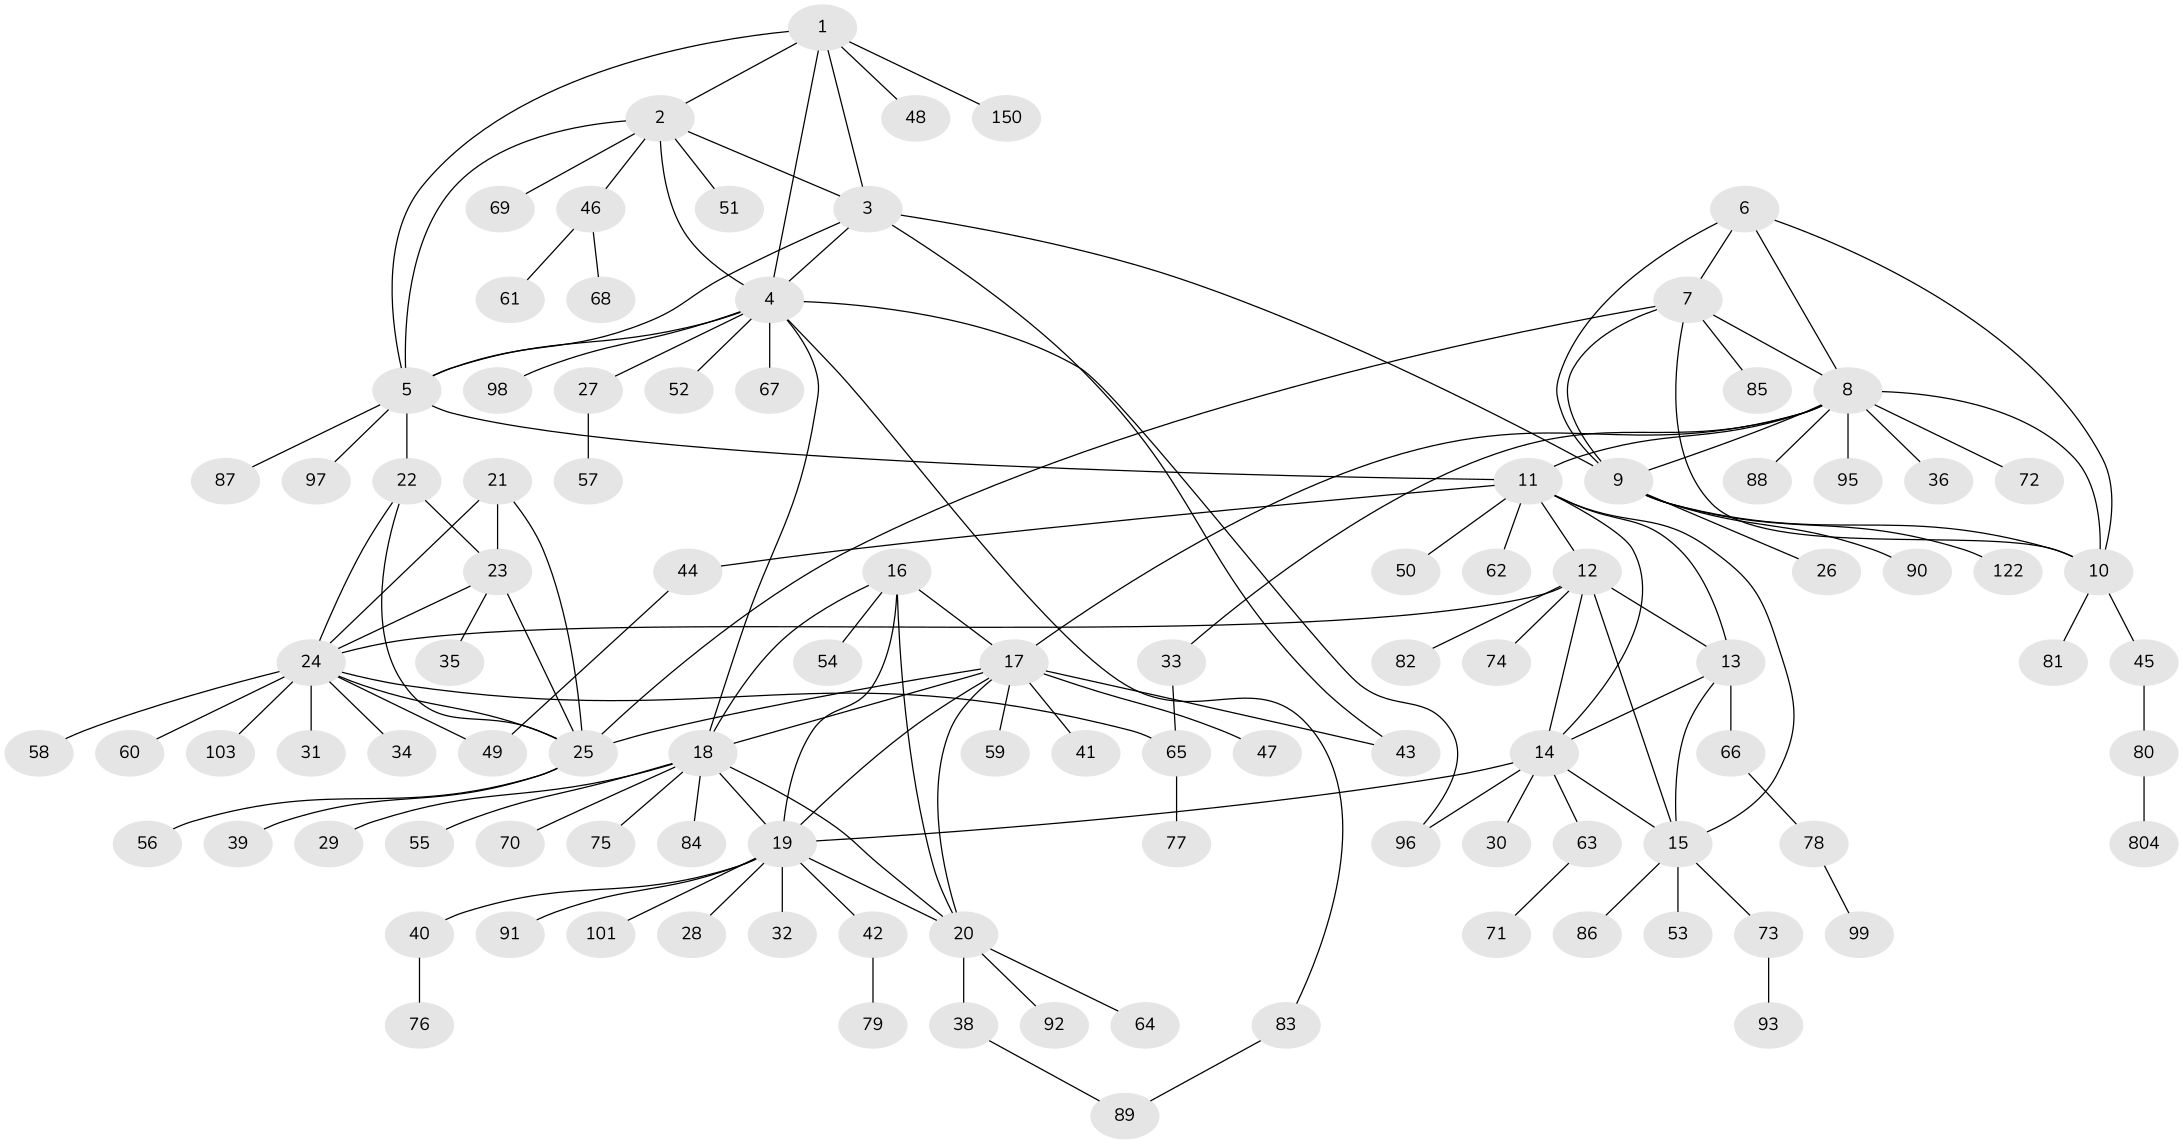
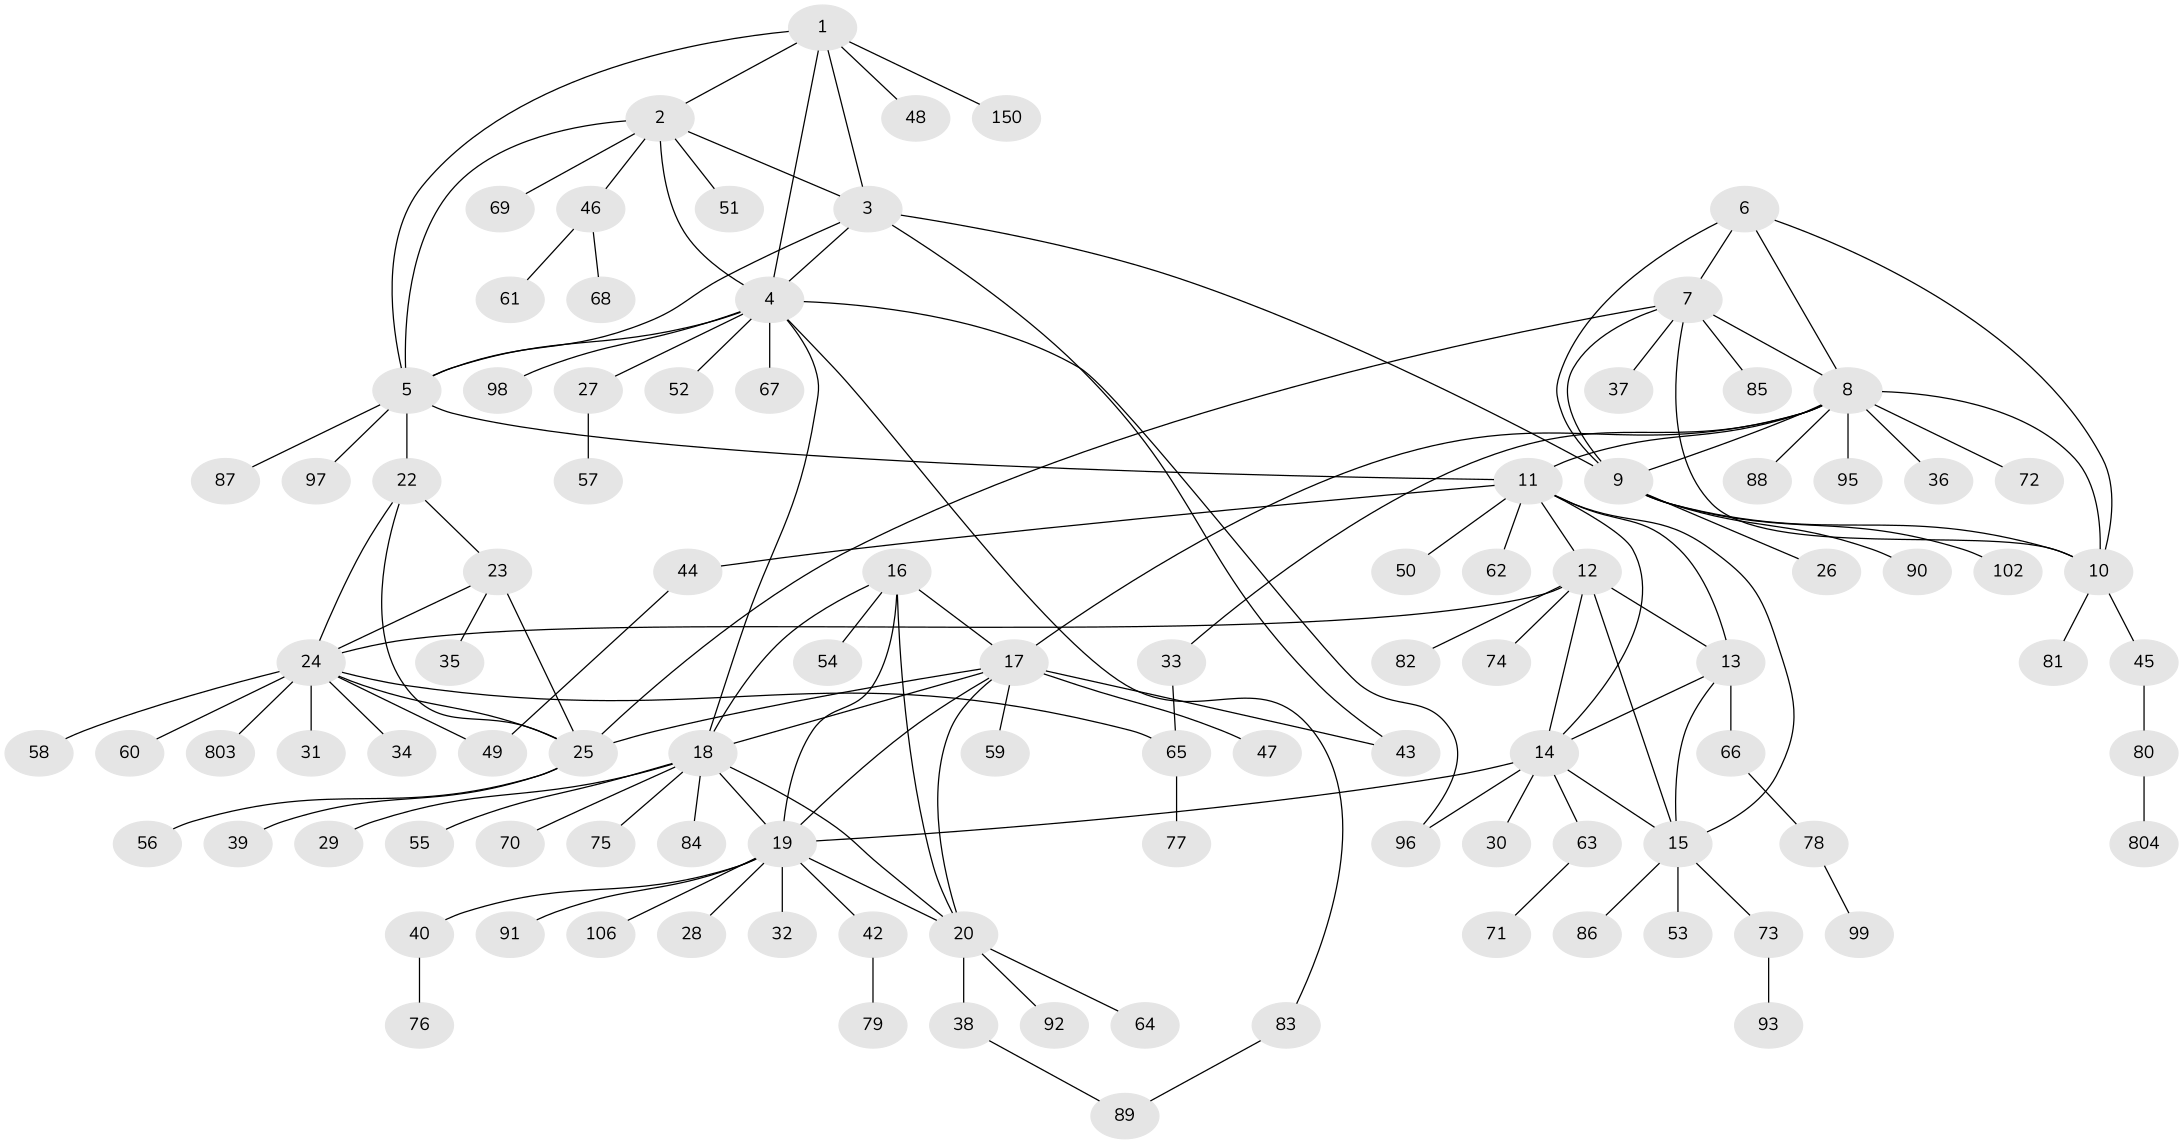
  graph {
    fontname=Nunito
    node [color=gray90 fontname=Nunito style=filled]
    edge [fontname=Nunito]
    1
    2
    3
    4
    5
    48
    n7 [label=150]
    46
    51
    69
    9
    43
    18
    27
    52
    67
    83
    96
    98
    11
    22
    87
    97
    61
    68
    10
    26
    90
-   102 [label=122]
+   102
    19
    20
    29
    55
    70
    75
    84
    57
    89
    12
    13
    14
    15
    44
    50
    62
    25
    24
    23
    6
    7
    8
+   37
    85
    17
    33
    36
    72
    88
    95
    45
    81
    39
    56
-   41
    47
    59
    65
    80
    74
    82
    66
    30
    63
    53
    73
    86
    49
    31
    34
    58
    60
-   103
+   103 [label=803]
    78
    28
    32
    40
    42
    91
-   101
+   101 [label=106]
    71
    93
    16
    54
    38
    64
    92
    76
    79
-   21
    35
    77
    n102 [label=804]
    99
    1 -- 2
    1 -- 3
    1 -- 4
    1 -- 5
    1 -- 48
    1 -- n7
    2 -- 3
    2 -- 4
    2 -- 5
    2 -- 46
    2 -- 51
    2 -- 69
    3 -- 4
    3 -- 5
    3 -- 9
    3 -- 43
    4 -- 5
    4 -- 18
    4 -- 27
    4 -- 52
    4 -- 67
    4 -- 83
    4 -- 96
    4 -- 98
    5 -- 11
    5 -- 22
    5 -- 87
    5 -- 97
    46 -- 61
    46 -- 68
    9 -- 10
    9 -- 26
    9 -- 90
    9 -- 102
    18 -- 19
    18 -- 20
    18 -- 29
    18 -- 55
    18 -- 70
    18 -- 75
    18 -- 84
    27 -- 57
    83 -- 89
    11 -- 12
    11 -- 13
    11 -- 14
    11 -- 15
    11 -- 44
    11 -- 50
    11 -- 62
    22 -- 25
    22 -- 24
    22 -- 23
    10 -- 45
    10 -- 81
    19 -- 20
    19 -- 28
    19 -- 32
    19 -- 40
    19 -- 42
    19 -- 91
    19 -- 101
    20 -- 38
    20 -- 64
    20 -- 92
    12 -- 13
    12 -- 14
    12 -- 15
    12 -- 24
    12 -- 74
    12 -- 82
    13 -- 14
    13 -- 15
    13 -- 66
    14 -- 96
    14 -- 19
    14 -- 15
    14 -- 30
    14 -- 63
    15 -- 53
    15 -- 73
    15 -- 86
    44 -- 49
    25 -- 39
    25 -- 56
    24 -- 25
    24 -- 65
    24 -- 49
    24 -- 31
    24 -- 34
    24 -- 58
    24 -- 60
    24 -- 103
    23 -- 25
    23 -- 24
    23 -- 35
    6 -- 9
    6 -- 10
    6 -- 7
    6 -- 8
    7 -- 9
    7 -- 10
    7 -- 25
    7 -- 8
+   7 -- 37
    7 -- 85
    8 -- 9
    8 -- 11
    8 -- 10
    8 -- 17
    8 -- 33
    8 -- 36
    8 -- 72
    8 -- 88
    8 -- 95
    17 -- 43
    17 -- 18
    17 -- 19
    17 -- 20
    17 -- 25
-   17 -- 41
    17 -- 47
    17 -- 59
    33 -- 65
    45 -- 80
    65 -- 77
    80 -- n102
    66 -- 78
    63 -- 71
    73 -- 93
    78 -- 99
    40 -- 76
    42 -- 79
    16 -- 18
    16 -- 19
    16 -- 20
    16 -- 17
    16 -- 54
    38 -- 89
-   21 -- 25
-   21 -- 24
-   21 -- 23
  }
